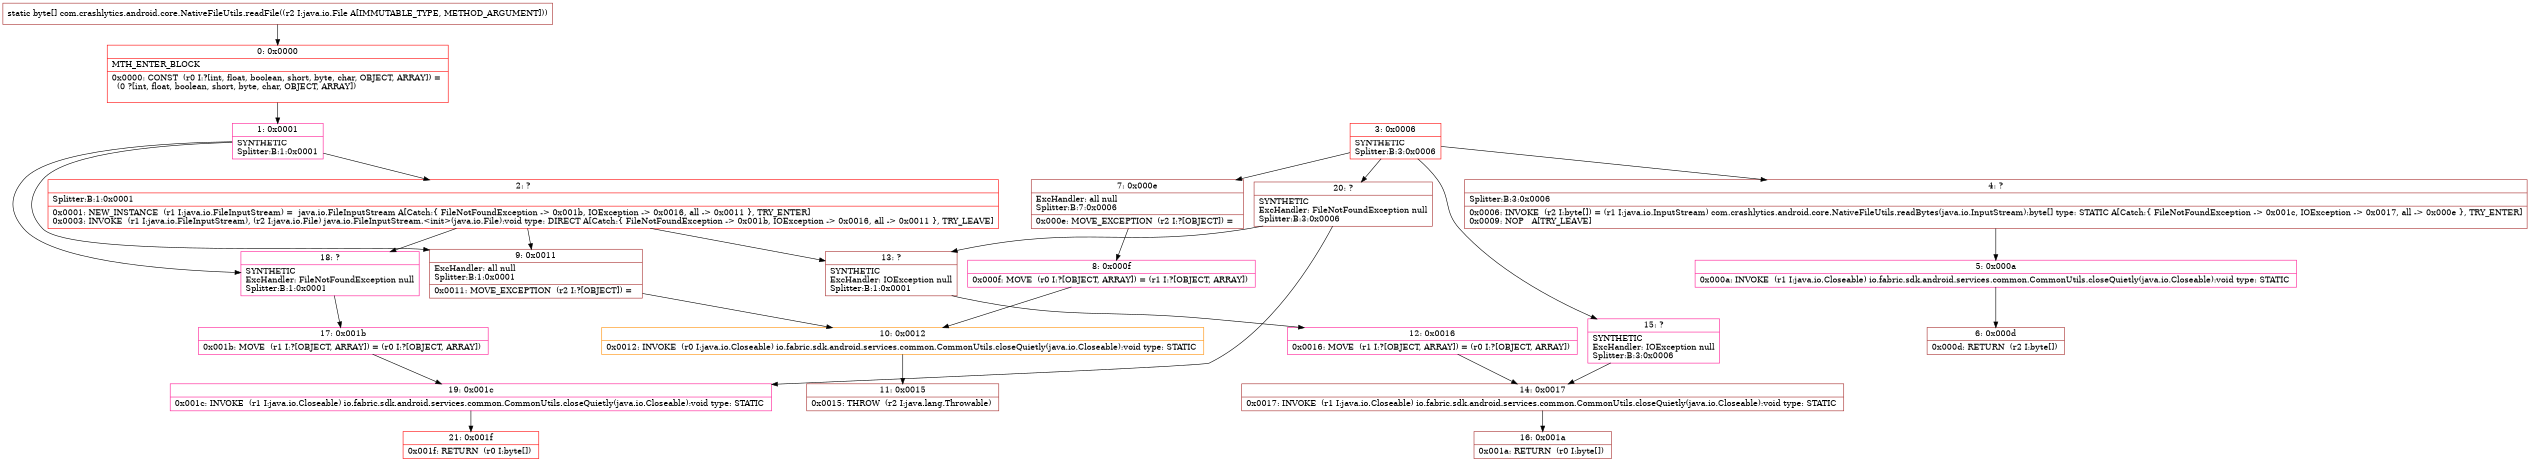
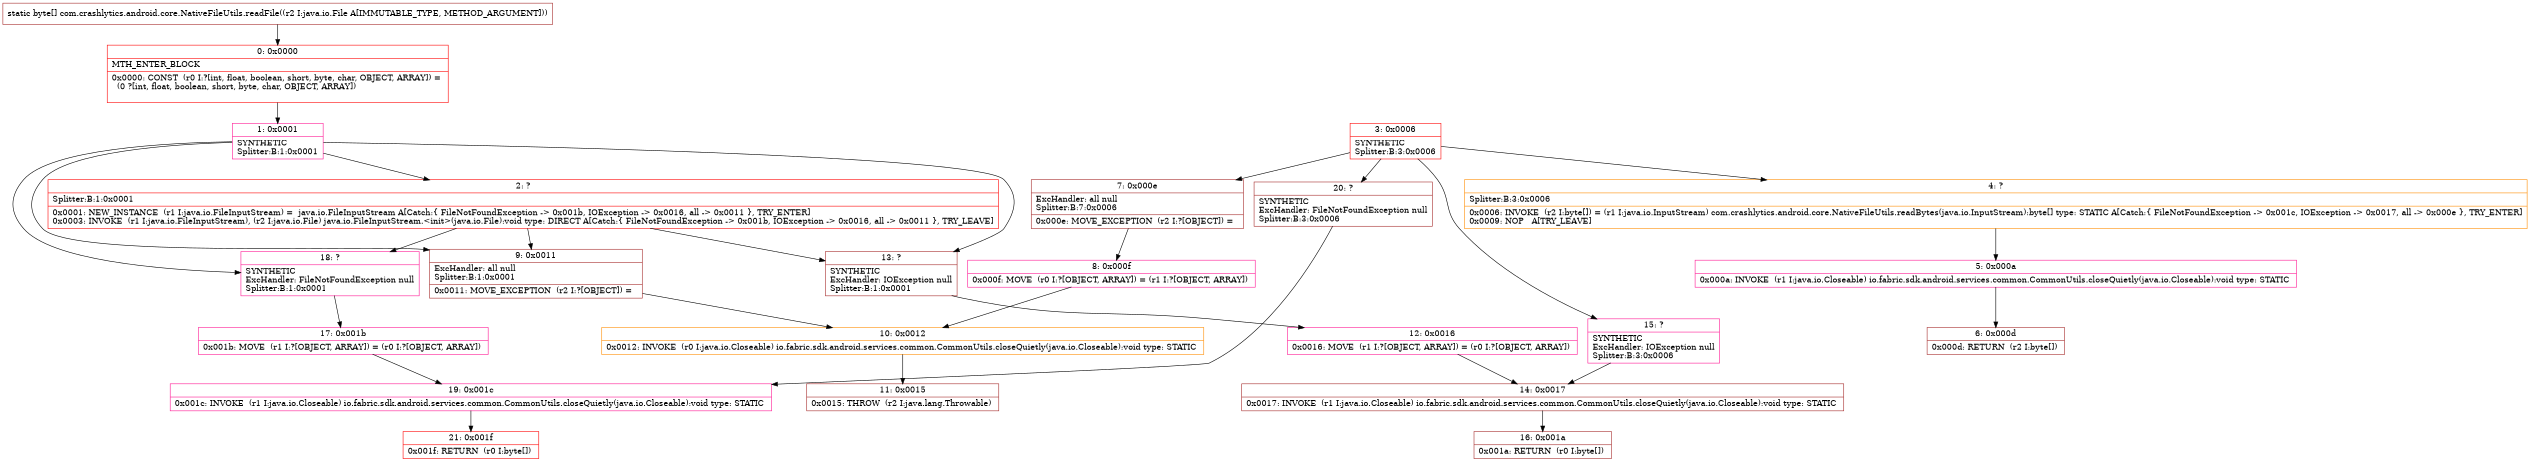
  digraph {
    node [color=brown shape=record]
    n1 [color=red label="{0\:\ 0x0000|MTH_ENTER_BLOCK\l|0x0000: CONST  (r0 I:?[int, float, boolean, short, byte, char, OBJECT, ARRAY]) = \l  (0 ?[int, float, boolean, short, byte, char, OBJECT, ARRAY])\l \l}"]
    n2 [color=deeppink label="{1\:\ 0x0001|SYNTHETIC\lSplitter:B:1:0x0001\l}"]
    n3 [color=red label="{2\:\ ?|Splitter:B:1:0x0001\l|0x0001: NEW_INSTANCE  (r1 I:java.io.FileInputStream) =  java.io.FileInputStream A[Catch:\{ FileNotFoundException \-\> 0x001b, IOException \-\> 0x0016, all \-\> 0x0011 \}, TRY_ENTER]\l0x0003: INVOKE  (r1 I:java.io.FileInputStream), (r2 I:java.io.File) java.io.FileInputStream.\<init\>(java.io.File):void type: DIRECT A[Catch:\{ FileNotFoundException \-\> 0x001b, IOException \-\> 0x0016, all \-\> 0x0011 \}, TRY_LEAVE]\l}"]
    n4 [label="{9\:\ 0x0011|ExcHandler: all null\lSplitter:B:1:0x0001\l|0x0011: MOVE_EXCEPTION  (r2 I:?[OBJECT]) =  \l}"]
    n5 [label="{13\:\ ?|SYNTHETIC\lExcHandler: IOException null\lSplitter:B:1:0x0001\l}"]
    n6 [color=deeppink label="{18\:\ ?|SYNTHETIC\lExcHandler: FileNotFoundException null\lSplitter:B:1:0x0001\l}"]
    n7 [color=darkorange label="{10\:\ 0x0012|0x0012: INVOKE  (r0 I:java.io.Closeable) io.fabric.sdk.android.services.common.CommonUtils.closeQuietly(java.io.Closeable):void type: STATIC \l}"]
    n8 [color=deeppink label="{12\:\ 0x0016|0x0016: MOVE  (r1 I:?[OBJECT, ARRAY]) = (r0 I:?[OBJECT, ARRAY]) \l}"]
    n9 [color=deeppink label="{17\:\ 0x001b|0x001b: MOVE  (r1 I:?[OBJECT, ARRAY]) = (r0 I:?[OBJECT, ARRAY]) \l}"]
    n10 [color=red label="{3\:\ 0x0006|SYNTHETIC\lSplitter:B:3:0x0006\l}"]
-   n11 [label="{4\:\ ?|Splitter:B:3:0x0006\l|0x0006: INVOKE  (r2 I:byte[]) = (r1 I:java.io.InputStream) com.crashlytics.android.core.NativeFileUtils.readBytes(java.io.InputStream):byte[] type: STATIC A[Catch:\{ FileNotFoundException \-\> 0x001c, IOException \-\> 0x0017, all \-\> 0x000e \}, TRY_ENTER]\l0x0009: NOP   A[TRY_LEAVE]\l}"]
+   n11 [color=darkorange label="{4\:\ ?|Splitter:B:3:0x0006\l|0x0006: INVOKE  (r2 I:byte[]) = (r1 I:java.io.InputStream) com.crashlytics.android.core.NativeFileUtils.readBytes(java.io.InputStream):byte[] type: STATIC A[Catch:\{ FileNotFoundException \-\> 0x001c, IOException \-\> 0x0017, all \-\> 0x000e \}, TRY_ENTER]\l0x0009: NOP   A[TRY_LEAVE]\l}"]
    n12 [label="{7\:\ 0x000e|ExcHandler: all null\lSplitter:B:7:0x0006\l|0x000e: MOVE_EXCEPTION  (r2 I:?[OBJECT]) =  \l}"]
    n13 [color=deeppink label="{15\:\ ?|SYNTHETIC\lExcHandler: IOException null\lSplitter:B:3:0x0006\l}"]
    n14 [label="{20\:\ ?|SYNTHETIC\lExcHandler: FileNotFoundException null\lSplitter:B:3:0x0006\l}"]
    n15 [color=deeppink label="{5\:\ 0x000a|0x000a: INVOKE  (r1 I:java.io.Closeable) io.fabric.sdk.android.services.common.CommonUtils.closeQuietly(java.io.Closeable):void type: STATIC \l}"]
    n16 [color=deeppink label="{8\:\ 0x000f|0x000f: MOVE  (r0 I:?[OBJECT, ARRAY]) = (r1 I:?[OBJECT, ARRAY]) \l}"]
    n17 [label="{14\:\ 0x0017|0x0017: INVOKE  (r1 I:java.io.Closeable) io.fabric.sdk.android.services.common.CommonUtils.closeQuietly(java.io.Closeable):void type: STATIC \l}"]
    n18 [color=deeppink label="{19\:\ 0x001c|0x001c: INVOKE  (r1 I:java.io.Closeable) io.fabric.sdk.android.services.common.CommonUtils.closeQuietly(java.io.Closeable):void type: STATIC \l}"]
    n19 [label="{6\:\ 0x000d|0x000d: RETURN  (r2 I:byte[]) \l}"]
    n20 [label="{11\:\ 0x0015|0x0015: THROW  (r2 I:java.lang.Throwable) \l}"]
    n21 [label="{16\:\ 0x001a|0x001a: RETURN  (r0 I:byte[]) \l}"]
    n22 [color=red label="{21\:\ 0x001f|0x001f: RETURN  (r0 I:byte[]) \l}"]
    n23 [label="{static byte[] com.crashlytics.android.core.NativeFileUtils.readFile((r2 I:java.io.File A[IMMUTABLE_TYPE, METHOD_ARGUMENT])) }"]
    n1 -> n2
    n2 -> n3
    n2 -> n4
-   n14 -> n5
+   n2 -> n5
    n2 -> n6
    n3 -> n4
    n3 -> n5
    n3 -> n6
    n4 -> n7
    n5 -> n8
    n6 -> n9
    n7 -> n20
    n8 -> n17
    n9 -> n18
    n10 -> n11
    n10 -> n12
    n10 -> n13
    n10 -> n14
    n11 -> n15
    n12 -> n16
    n13 -> n17
    n14 -> n18
    n15 -> n19
    n16 -> n7
    n17 -> n21
    n18 -> n22
    n23 -> n1
  }
